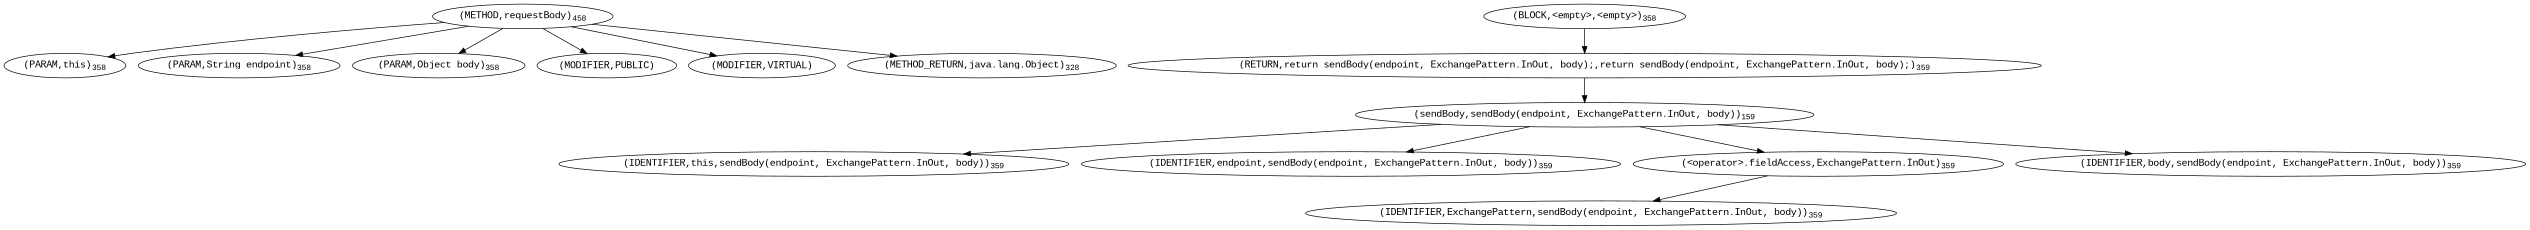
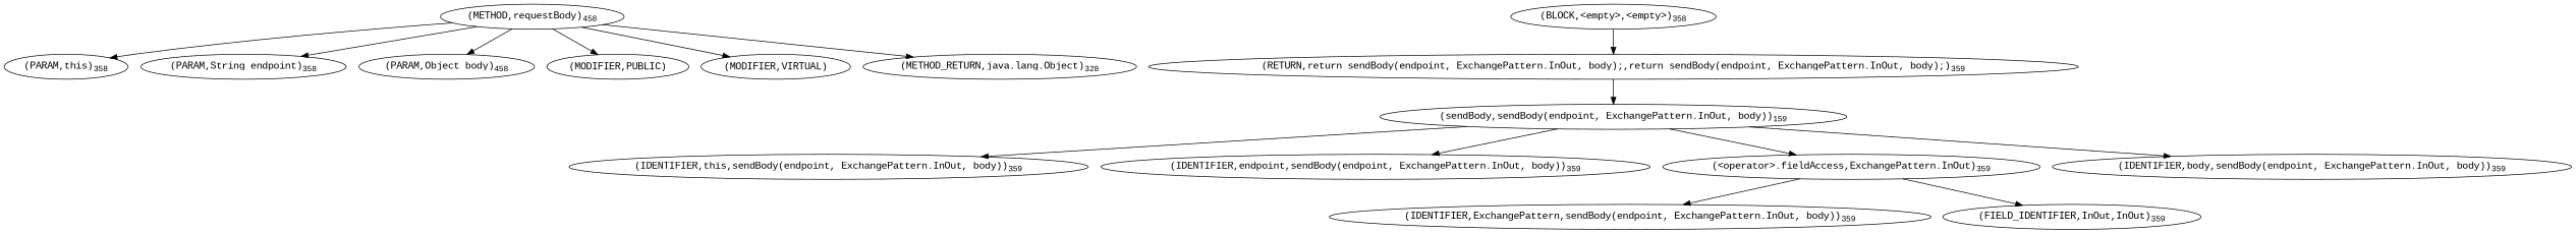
  digraph {
    fontname="Liberation Mono"
    node [fontname="Liberation Mono"]
    edge [fontname="Liberation Mono"]
    n1 [label=<(METHOD,requestBody)<SUB>458</SUB>>]
    n2 [label=<(PARAM,this)<SUB>358</SUB>>]
    n3 [label=<(PARAM,String endpoint)<SUB>358</SUB>>]
-   n4 [label=<(PARAM,Object body)<SUB>358</SUB>>]
+   n4 [label=<(PARAM,Object body)<SUB>458</SUB>>]
    n5 [label=<(MODIFIER,PUBLIC)>]
    n6 [label=<(MODIFIER,VIRTUAL)>]
    n7 [label=<(METHOD_RETURN,java.lang.Object)<SUB>328</SUB>>]
    n8 [label=<(BLOCK,&lt;empty&gt;,&lt;empty&gt;)<SUB>358</SUB>>]
    n9 [label=<(RETURN,return sendBody(endpoint, ExchangePattern.InOut, body);,return sendBody(endpoint, ExchangePattern.InOut, body);)<SUB>359</SUB>>]
    n10 [label=<(sendBody,sendBody(endpoint, ExchangePattern.InOut, body))<SUB>159</SUB>>]
    n11 [label=<(IDENTIFIER,this,sendBody(endpoint, ExchangePattern.InOut, body))<SUB>359</SUB>>]
    n12 [label=<(IDENTIFIER,endpoint,sendBody(endpoint, ExchangePattern.InOut, body))<SUB>359</SUB>>]
    n13 [label=<(&lt;operator&gt;.fieldAccess,ExchangePattern.InOut)<SUB>359</SUB>>]
    n14 [label=<(IDENTIFIER,body,sendBody(endpoint, ExchangePattern.InOut, body))<SUB>359</SUB>>]
    n15 [label=<(IDENTIFIER,ExchangePattern,sendBody(endpoint, ExchangePattern.InOut, body))<SUB>359</SUB>>]
+   n16 [label=<(FIELD_IDENTIFIER,InOut,InOut)<SUB>359</SUB>>]
    n1 -> n2
    n1 -> n3
    n1 -> n4
    n1 -> n5
    n1 -> n6
    n1 -> n7
    n8 -> n9
    n9 -> n10
    n10 -> n11
    n10 -> n12
    n10 -> n13
    n10 -> n14
    n13 -> n15
+   n13 -> n16
  }
